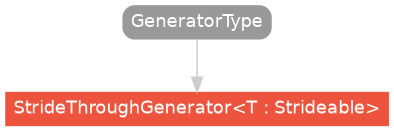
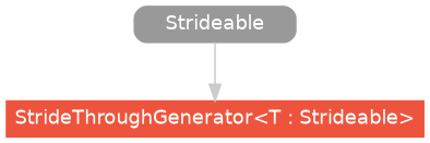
  strict digraph {
    node [fontcolor=white fontname=Helvetica fontsize=12 margin="0.07,0.05" shape=box]
    "StrideThroughGenerator<T : Strideable>" [color="#ee543d" fillcolor="#ee543d" height=0.3 style=filled]
-   GeneratorType [color="#999999" fillcolor="#999999" height=0.3 style="filled,rounded"]
+   GeneratorType [color="#999999" fillcolor="#999999" height=0.3 style="filled,rounded" label=Strideable]
    subgraph sub_1 {
      rank=max
      "StrideThroughGenerator<T : Strideable>"
    }
    GeneratorType -> "StrideThroughGenerator<T : Strideable>" [color="#cccccc"]
  }
